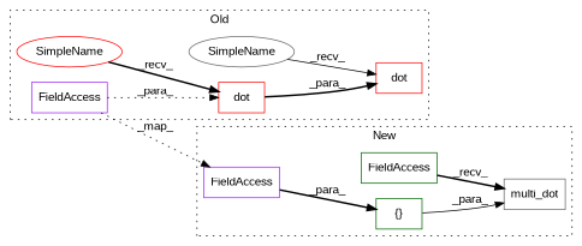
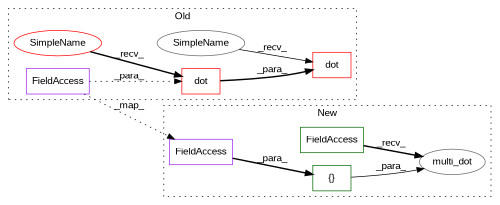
  digraph {
    rankdir=LR
    fontname="Liberation Sans"
    node [a=32 l="4,1" shape=box color=red fontname="Liberation Sans"]
    edge [style=bold fontname="Liberation Sans"]
    n1 [label=dot s="15435,15457"]
    n2 [label=dot s="15445,15454"]
    n3 [a=22 l=3 label=FieldAccess s=15449 color=purple]
    n4 [a=42 l=5 label=SimpleName s=15429 shape=ellipse color=gray40]
    n5 [a=42 l=5 label=SimpleName s=15439 shape=ellipse]
-   n6 [l="10,1" label=multi_dot s="15455,15483" color=gray40]
+   n6 [l="10,1" label=multi_dot s="15455,15483" shape=ellipse color=gray40]
    n7 [a=22 l=12 label=FieldAccess s=15442 color=darkgreen]
    n8 [a=4 l="1,1" label="{}" s="15474,15482" color=darkgreen]
    n9 [a=22 l=3 label=FieldAccess s=15475 color=purple]
    subgraph cluster_1 {
      label=Old
      style=dotted
      n1
      n2
      n3
      n4
      n5
    }
    subgraph cluster_2 {
      label=New
      style=dotted
      n6
      n7
      n8
      n9
    }
    n2 -> n1 [label=_para_]
    n3 -> n2 [label=_para_ style=dotted]
    n3 -> n9 [label=_map_ style=dotted]
    n4 -> n1 [label=_recv_ style=solid]
    n5 -> n2 [label=_recv_]
    n7 -> n6 [label=_recv_]
    n8 -> n6 [label=_para_ style=solid]
    n9 -> n8 [label=_para_]
  }
